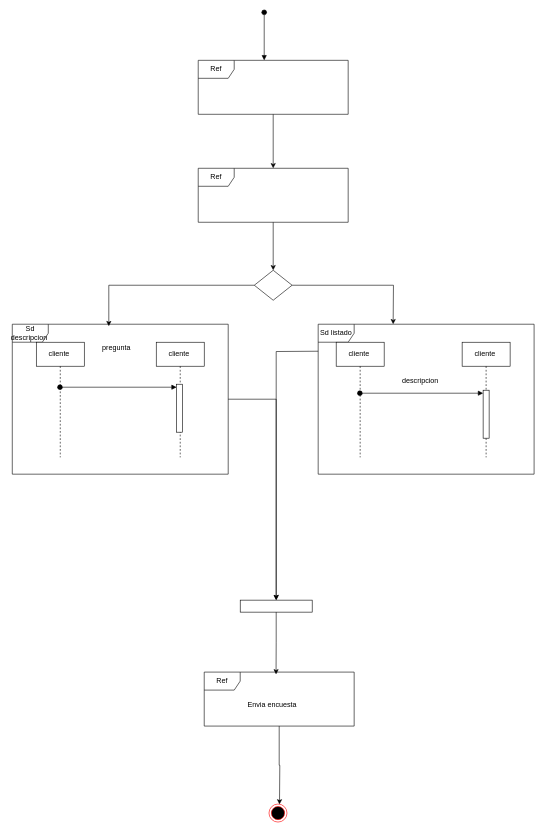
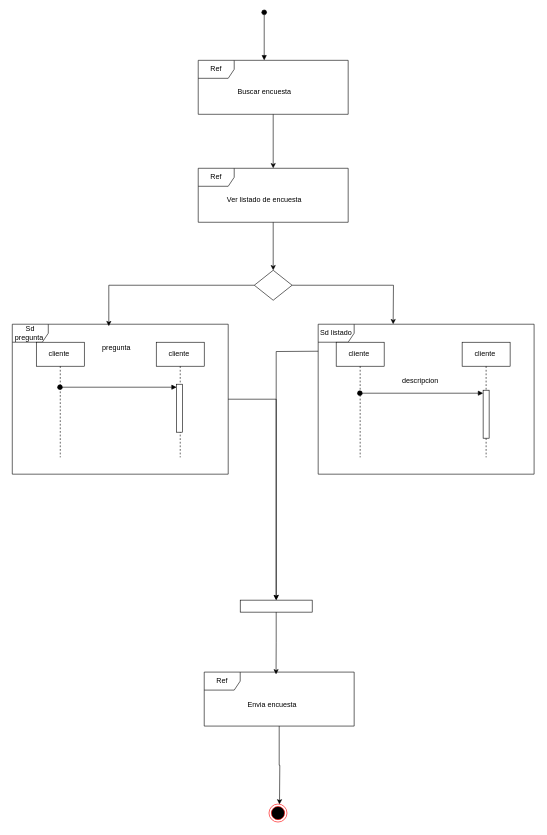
  <mxCell id="0" />
  <mxCell id="1" parent="0" />
  <mxCell id="2" value="" style="html=1;verticalAlign=bottom;startArrow=oval;startFill=1;endArrow=block;startSize=8;curved=0;rounded=0;" edge="1" parent="1"><mxGeometry width="60" relative="1" as="geometry"><mxPoint x="440" y="20" as="sourcePoint" /><mxPoint x="440" y="100" as="targetPoint" /></mxGeometry></mxCell>
  <mxCell id="3" style="edgeStyle=orthogonalEdgeStyle;rounded=0;orthogonalLoop=1;jettySize=auto;html=1;" edge="1" parent="1" source="4" target="7"><mxGeometry relative="1" as="geometry" /></mxCell>
  <mxCell id="4" value="Ref" style="shape=umlFrame;whiteSpace=wrap;html=1;pointerEvents=0;" vertex="1" parent="1"><mxGeometry x="330" y="100" width="250" height="90" as="geometry" /></mxCell>
+ <mxCell id="5" value="Buscar encuesta" style="text;html=1;align=center;verticalAlign=middle;resizable=0;points=[];autosize=1;strokeColor=none;fillColor=none;" vertex="1" parent="1"><mxGeometry x="385" y="138" width="110" height="30" as="geometry" /></mxCell>
  <mxCell id="6" style="edgeStyle=orthogonalEdgeStyle;rounded=0;orthogonalLoop=1;jettySize=auto;html=1;" edge="1" parent="1" source="7" target="10"><mxGeometry relative="1" as="geometry" /></mxCell>
  <mxCell id="7" value="Ref" style="shape=umlFrame;whiteSpace=wrap;html=1;pointerEvents=0;" vertex="1" parent="1"><mxGeometry x="330" y="280" width="250" height="90" as="geometry" /></mxCell>
+ <mxCell id="8" value="Ver listado de encuesta" style="text;html=1;align=center;verticalAlign=middle;resizable=0;points=[];autosize=1;strokeColor=none;fillColor=none;" vertex="1" parent="1"><mxGeometry x="365" y="318" width="150" height="30" as="geometry" /></mxCell>
  <mxCell id="9" style="edgeStyle=orthogonalEdgeStyle;rounded=0;orthogonalLoop=1;jettySize=auto;html=1;" edge="1" parent="1" source="10"><mxGeometry relative="1" as="geometry"><mxPoint x="655" y="540" as="targetPoint" /></mxGeometry></mxCell>
  <mxCell id="10" value="" style="rhombus;whiteSpace=wrap;html=1;" vertex="1" parent="1"><mxGeometry x="423.5" y="450" width="63" height="50" as="geometry" /></mxCell>
  <mxCell id="11" style="edgeStyle=orthogonalEdgeStyle;rounded=0;orthogonalLoop=1;jettySize=auto;html=1;" edge="1" parent="1" source="12" target="19"><mxGeometry relative="1" as="geometry" /></mxCell>
- <mxCell id="12" value="Sd descripcion&amp;nbsp;" style="shape=umlFrame;whiteSpace=wrap;html=1;pointerEvents=0;" vertex="1" parent="1"><mxGeometry x="20" y="540" width="360" height="250" as="geometry" /></mxCell>
+ <mxCell id="12" value="Sd pregunta&amp;nbsp;" style="shape=umlFrame;whiteSpace=wrap;html=1;pointerEvents=0;" vertex="1" parent="1"><mxGeometry x="20" y="540" width="360" height="250" as="geometry" /></mxCell>
  <mxCell id="13" value="pregunta&amp;nbsp;" style="text;html=1;align=center;verticalAlign=middle;resizable=0;points=[];autosize=1;strokeColor=none;fillColor=none;" vertex="1" parent="1"><mxGeometry x="160" y="565" width="70" height="30" as="geometry" /></mxCell>
  <mxCell id="14" style="edgeStyle=orthogonalEdgeStyle;rounded=0;orthogonalLoop=1;jettySize=auto;html=1;entryX=0.5;entryY=0;entryDx=0;entryDy=0;" edge="1" parent="1" target="19"><mxGeometry relative="1" as="geometry"><mxPoint x="530" y="585" as="sourcePoint" /></mxGeometry></mxCell>
  <mxCell id="15" value="descripcion" style="text;html=1;align=center;verticalAlign=middle;resizable=0;points=[];autosize=1;strokeColor=none;fillColor=none;" vertex="1" parent="1"><mxGeometry x="660" y="620" width="80" height="30" as="geometry" /></mxCell>
  <mxCell id="16" value="Ref" style="shape=umlFrame;whiteSpace=wrap;html=1;pointerEvents=0;" vertex="1" parent="1"><mxGeometry x="340" y="1120" width="250" height="90" as="geometry" /></mxCell>
  <mxCell id="17" value="Envia encuesta" style="text;html=1;align=center;verticalAlign=middle;resizable=0;points=[];autosize=1;strokeColor=none;fillColor=none;" vertex="1" parent="1"><mxGeometry x="398" y="1160" width="110" height="30" as="geometry" /></mxCell>
  <mxCell id="18" style="edgeStyle=orthogonalEdgeStyle;rounded=0;orthogonalLoop=1;jettySize=auto;html=1;entryX=0.447;entryY=0.013;entryDx=0;entryDy=0;entryPerimeter=0;" edge="1" parent="1" source="10" target="12"><mxGeometry relative="1" as="geometry" /></mxCell>
  <mxCell id="19" value="" style="rounded=0;whiteSpace=wrap;html=1;" vertex="1" parent="1"><mxGeometry x="400" y="1000" width="120" height="20" as="geometry" /></mxCell>
  <mxCell id="20" style="edgeStyle=orthogonalEdgeStyle;rounded=0;orthogonalLoop=1;jettySize=auto;html=1;entryX=0.479;entryY=0.042;entryDx=0;entryDy=0;entryPerimeter=0;" edge="1" parent="1" source="19" target="16"><mxGeometry relative="1" as="geometry" /></mxCell>
  <mxCell id="21" style="edgeStyle=orthogonalEdgeStyle;rounded=0;orthogonalLoop=1;jettySize=auto;html=1;entryX=0.51;entryY=0.007;entryDx=0;entryDy=0;entryPerimeter=0;" edge="1" parent="1" source="16"><mxGeometry relative="1" as="geometry"><mxPoint x="465.5" y="1340.63" as="targetPoint" /></mxGeometry></mxCell>
  <mxCell id="22" value="" style="ellipse;html=1;shape=endState;fillColor=#000000;strokeColor=#ff0000;" vertex="1" parent="1"><mxGeometry x="448" y="1340" width="30" height="30" as="geometry" /></mxCell>
  <mxCell id="23" value="Sd listado" style="shape=umlFrame;whiteSpace=wrap;html=1;pointerEvents=0;" vertex="1" parent="1"><mxGeometry x="530" y="540" width="360" height="250" as="geometry" /></mxCell>
  <mxCell id="24" value="cliente&amp;nbsp;" style="shape=umlLifeline;perimeter=lifelinePerimeter;whiteSpace=wrap;html=1;container=1;dropTarget=0;collapsible=0;recursiveResize=0;outlineConnect=0;portConstraint=eastwest;newEdgeStyle={&quot;curved&quot;:0,&quot;rounded&quot;:0};" vertex="1" parent="1"><mxGeometry x="60" y="570" width="80" height="192" as="geometry" /></mxCell>
  <mxCell id="25" value="cliente&amp;nbsp;" style="shape=umlLifeline;perimeter=lifelinePerimeter;whiteSpace=wrap;html=1;container=1;dropTarget=0;collapsible=0;recursiveResize=0;outlineConnect=0;portConstraint=eastwest;newEdgeStyle={&quot;curved&quot;:0,&quot;rounded&quot;:0};" vertex="1" parent="1"><mxGeometry x="260" y="570" width="80" height="192" as="geometry" /></mxCell>
  <mxCell id="26" value="" style="html=1;points=[[0,0,0,0,5],[0,1,0,0,-5],[1,0,0,0,5],[1,1,0,0,-5]];perimeter=orthogonalPerimeter;outlineConnect=0;targetShapes=umlLifeline;portConstraint=eastwest;newEdgeStyle={&quot;curved&quot;:0,&quot;rounded&quot;:0};" vertex="1" parent="25"><mxGeometry x="34" y="70" width="10" height="80" as="geometry" /></mxCell>
  <mxCell id="27" value="cliente&amp;nbsp;" style="shape=umlLifeline;perimeter=lifelinePerimeter;whiteSpace=wrap;html=1;container=1;dropTarget=0;collapsible=0;recursiveResize=0;outlineConnect=0;portConstraint=eastwest;newEdgeStyle={&quot;curved&quot;:0,&quot;rounded&quot;:0};" vertex="1" parent="1"><mxGeometry x="560" y="570" width="80" height="192" as="geometry" /></mxCell>
  <mxCell id="28" value="cliente&amp;nbsp;" style="shape=umlLifeline;perimeter=lifelinePerimeter;whiteSpace=wrap;html=1;container=1;dropTarget=0;collapsible=0;recursiveResize=0;outlineConnect=0;portConstraint=eastwest;newEdgeStyle={&quot;curved&quot;:0,&quot;rounded&quot;:0};" vertex="1" parent="1"><mxGeometry x="770" y="570" width="80" height="192" as="geometry" /></mxCell>
  <mxCell id="29" value="" style="html=1;points=[[0,0,0,0,5],[0,1,0,0,-5],[1,0,0,0,5],[1,1,0,0,-5]];perimeter=orthogonalPerimeter;outlineConnect=0;targetShapes=umlLifeline;portConstraint=eastwest;newEdgeStyle={&quot;curved&quot;:0,&quot;rounded&quot;:0};" vertex="1" parent="28"><mxGeometry x="35" y="80" width="10" height="80" as="geometry" /></mxCell>
  <mxCell id="30" value="" style="html=1;verticalAlign=bottom;startArrow=oval;endArrow=block;startSize=8;curved=0;rounded=0;entryX=0;entryY=0;entryDx=0;entryDy=5;" edge="1" parent="1" source="24" target="26"><mxGeometry relative="1" as="geometry"><mxPoint x="141" y="695" as="sourcePoint" /></mxGeometry></mxCell>
  <mxCell id="31" value="" style="html=1;verticalAlign=bottom;startArrow=oval;endArrow=block;startSize=8;curved=0;rounded=0;entryX=0;entryY=0;entryDx=0;entryDy=5;" edge="1" parent="1" source="27" target="29"><mxGeometry relative="1" as="geometry"><mxPoint x="680" y="687" as="sourcePoint" /></mxGeometry></mxCell>
